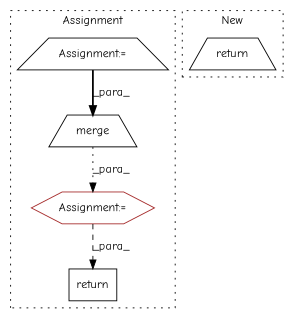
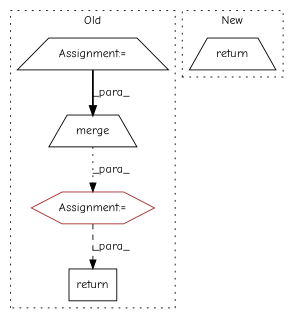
  digraph {
    fontname="Comic Neue"
    node [a=7 l=1 shape=trapezium color=black fontname="Comic Neue"]
    edge [fontname="Comic Neue"]
    n1 [a=32 l="6,1" label=merge s="1107,1119"]
    n2 [label="Assignment:=" s=1106 shape=hexagon color=brown]
    n3 [a=41 l=7 label=return s=1126 shape=box]
    n4 [label="Assignment:=" s=1082]
    n5 [a=41 l=7 label=return s=1854]
    subgraph cluster_1 {
-     label=Assignment
+     label=Old
      style=dotted
      n1
      n2
      n3
      n4
    }
    subgraph cluster_2 {
      label=New
      style=dotted
      n5
    }
    n1 -> n2 [label=_para_ style=dotted]
    n2 -> n3 [label=_para_ style=dashed]
    n4 -> n1 [label=_para_ style=bold]
  }
